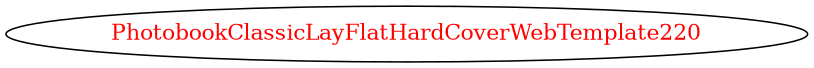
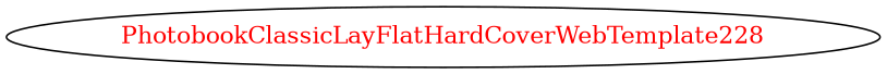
  digraph {
    concentrate=true
    rankdir=LR
    ranksep=2.0
    splines=ortho
-   PhotobookClassicLayFlatHardCoverWebTemplate220 [fontcolor=red]
+   PhotobookClassicLayFlatHardCoverWebTemplate220 [fontcolor=red label=PhotobookClassicLayFlatHardCoverWebTemplate228]
  }
